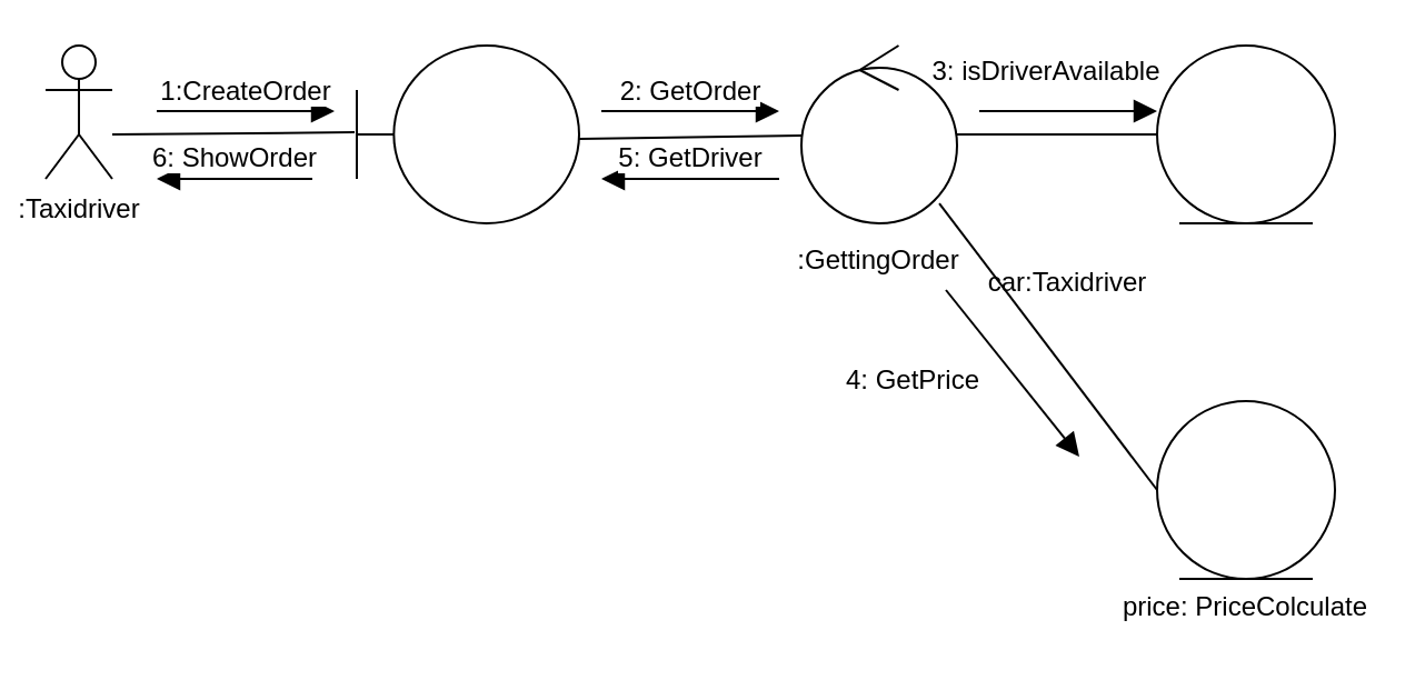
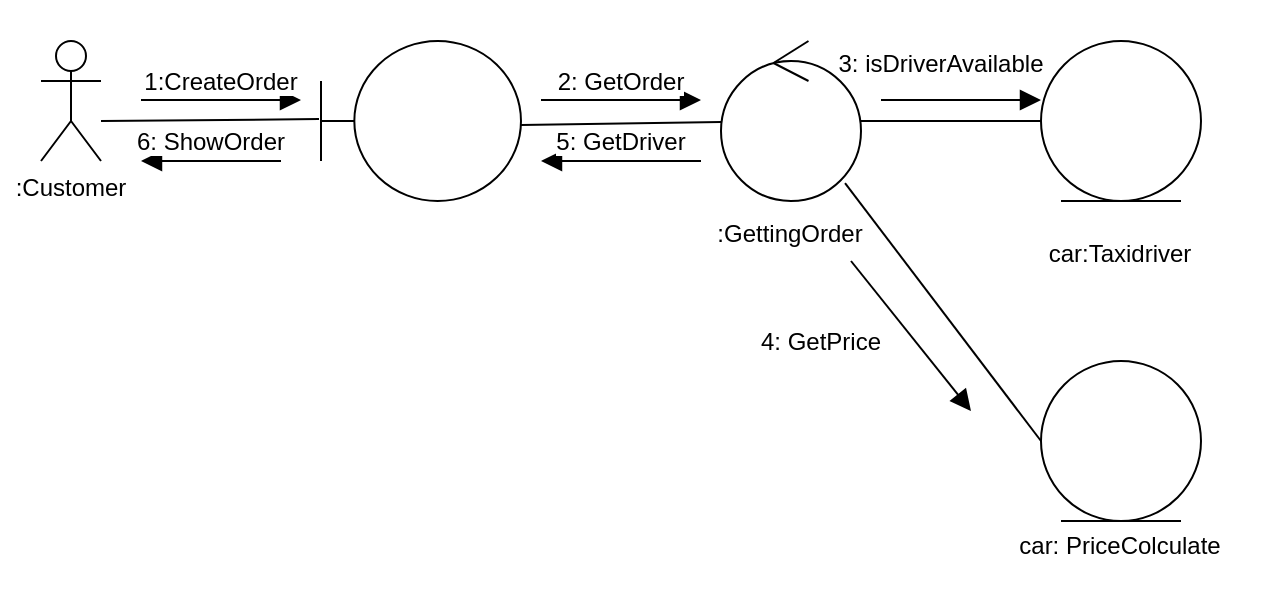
  <mxCell id="0" />
  <mxCell id="1" parent="0" />
- <mxCell id="2" value=":Taxidriver" style="shape=umlActor;verticalLabelPosition=bottom;verticalAlign=top;html=1;" parent="1" vertex="1"><mxGeometry x="20" y="20" width="30" height="60" as="geometry" /></mxCell>
+ <mxCell id="2" value=":Customer" style="shape=umlActor;verticalLabelPosition=bottom;verticalAlign=top;html=1;" parent="1" vertex="1"><mxGeometry x="20" y="20" width="30" height="60" as="geometry" /></mxCell>
  <mxCell id="3" value="" style="shape=umlBoundary;whiteSpace=wrap;html=1;" parent="1" vertex="1"><mxGeometry x="160" y="20" width="100" height="80" as="geometry" /></mxCell>
  <mxCell id="4" style="edgeStyle=none;curved=1;rounded=0;orthogonalLoop=1;jettySize=auto;html=1;entryX=-0.01;entryY=0.488;entryDx=0;entryDy=0;entryPerimeter=0;fontSize=12;startSize=8;endSize=8;endArrow=none;endFill=0;" parent="1" target="3" edge="1"><mxGeometry relative="1" as="geometry"><mxPoint x="50" y="60" as="sourcePoint" /></mxGeometry></mxCell>
  <mxCell id="5" value="1:CreateOrder" style="html=1;verticalAlign=bottom;endArrow=block;curved=0;rounded=0;fontSize=12;startSize=8;endSize=8;" parent="1" edge="1"><mxGeometry width="80" relative="1" as="geometry"><mxPoint x="70" y="49.5" as="sourcePoint" /><mxPoint x="150" y="49.5" as="targetPoint" /></mxGeometry></mxCell>
  <mxCell id="6" value="" style="ellipse;shape=umlControl;whiteSpace=wrap;html=1;" parent="1" vertex="1"><mxGeometry x="360" y="20" width="70" height="80" as="geometry" /></mxCell>
  <mxCell id="7" value="" style="ellipse;shape=umlEntity;whiteSpace=wrap;html=1;" parent="1" vertex="1"><mxGeometry x="520" y="20" width="80" height="80" as="geometry" /></mxCell>
- <mxCell id="8" value="&lt;font style=&quot;font-size: 12px;&quot;&gt;car:Taxidriver&lt;/font&gt;" style="text;html=1;whiteSpace=wrap;strokeColor=none;fillColor=none;align=center;verticalAlign=middle;rounded=0;fontSize=16;" parent="1" vertex="1"><mxGeometry x="450" y="110" width="60" height="30" as="geometry" /></mxCell>
+ <mxCell id="8" value="&lt;font style=&quot;font-size: 12px;&quot;&gt;car:Taxidriver&lt;/font&gt;" style="text;html=1;whiteSpace=wrap;strokeColor=none;fillColor=none;align=center;verticalAlign=middle;rounded=0;fontSize=16;" parent="1" vertex="1"><mxGeometry x="530" y="110" width="60" height="30" as="geometry" /></mxCell>
  <mxCell id="9" value="" style="endArrow=none;html=1;rounded=0;fontSize=12;startSize=8;endSize=8;curved=1;entryX=1;entryY=0.525;entryDx=0;entryDy=0;entryPerimeter=0;" parent="1" source="6" target="3" edge="1"><mxGeometry width="50" height="50" relative="1" as="geometry"><mxPoint x="380" y="360" as="sourcePoint" /><mxPoint x="430" y="310" as="targetPoint" /></mxGeometry></mxCell>
  <mxCell id="10" value="" style="endArrow=none;html=1;rounded=0;fontSize=12;startSize=8;endSize=8;curved=1;exitX=0;exitY=0.5;exitDx=0;exitDy=0;" parent="1" source="7" edge="1"><mxGeometry width="50" height="50" relative="1" as="geometry"><mxPoint x="380" y="360" as="sourcePoint" /><mxPoint x="430" y="60" as="targetPoint" /></mxGeometry></mxCell>
  <mxCell id="11" value="2: GetOrder" style="html=1;verticalAlign=bottom;endArrow=block;curved=0;rounded=0;fontSize=12;startSize=8;endSize=8;" parent="1" edge="1"><mxGeometry width="80" relative="1" as="geometry"><mxPoint x="270" y="49.5" as="sourcePoint" /><mxPoint x="350" y="49.5" as="targetPoint" /></mxGeometry></mxCell>
  <mxCell id="12" value="&lt;font style=&quot;font-size: 12px;&quot;&gt;:GettingOrder&lt;/font&gt;" style="text;html=1;whiteSpace=wrap;strokeColor=none;fillColor=none;align=center;verticalAlign=middle;rounded=0;fontSize=16;" parent="1" vertex="1"><mxGeometry x="365" y="100" width="60" height="30" as="geometry" /></mxCell>
  <mxCell id="13" value="3: isDriverAvailable" style="html=1;verticalAlign=bottom;endArrow=block;curved=0;rounded=0;fontSize=12;startSize=8;endSize=8;" parent="1" edge="1"><mxGeometry x="-0.25" y="10" width="80" relative="1" as="geometry"><mxPoint x="440" y="49.5" as="sourcePoint" /><mxPoint x="520" y="49.5" as="targetPoint" /><mxPoint y="1" as="offset" /></mxGeometry></mxCell>
  <mxCell id="14" value="5: GetDriver" style="html=1;verticalAlign=bottom;endArrow=block;curved=0;rounded=0;fontSize=12;startSize=8;endSize=8;" parent="1" edge="1"><mxGeometry width="80" relative="1" as="geometry"><mxPoint x="350" y="80" as="sourcePoint" /><mxPoint x="270" y="80" as="targetPoint" /></mxGeometry></mxCell>
  <mxCell id="15" value="6: ShowOrder" style="html=1;verticalAlign=bottom;endArrow=block;curved=0;rounded=0;fontSize=12;startSize=8;endSize=8;" parent="1" edge="1"><mxGeometry width="80" relative="1" as="geometry"><mxPoint x="140" y="80" as="sourcePoint" /><mxPoint x="70" y="80" as="targetPoint" /></mxGeometry></mxCell>
  <mxCell id="16" value="" style="ellipse;shape=umlEntity;whiteSpace=wrap;html=1;" parent="1" vertex="1"><mxGeometry x="520" y="180" width="80" height="80" as="geometry" /></mxCell>
- <mxCell id="17" value="&lt;span style=&quot;font-size: 12px;&quot;&gt;price: PriceColculate&lt;/span&gt;" style="text;html=1;whiteSpace=wrap;strokeColor=none;fillColor=none;align=center;verticalAlign=middle;rounded=0;fontSize=16;" parent="1" vertex="1"><mxGeometry x="501" y="258" width="118" height="26" as="geometry" /></mxCell>
+ <mxCell id="17" value="&lt;span style=&quot;font-size: 12px;&quot;&gt;car: PriceColculate&lt;/span&gt;" style="text;html=1;whiteSpace=wrap;strokeColor=none;fillColor=none;align=center;verticalAlign=middle;rounded=0;fontSize=16;" parent="1" vertex="1"><mxGeometry x="501" y="258" width="118" height="26" as="geometry" /></mxCell>
  <mxCell id="18" value="" style="endArrow=none;html=1;rounded=0;fontSize=12;startSize=8;endSize=8;curved=1;exitX=0;exitY=0.5;exitDx=0;exitDy=0;entryX=0.886;entryY=0.888;entryDx=0;entryDy=0;entryPerimeter=0;" parent="1" source="16" target="6" edge="1"><mxGeometry width="50" height="50" relative="1" as="geometry"><mxPoint x="380" y="370" as="sourcePoint" /><mxPoint x="460" y="110" as="targetPoint" /></mxGeometry></mxCell>
  <mxCell id="19" value="4: GetPrice" style="html=1;verticalAlign=bottom;endArrow=block;curved=0;rounded=0;fontSize=12;startSize=8;endSize=8;" parent="1" edge="1"><mxGeometry x="-0.382" y="-43" width="80" relative="1" as="geometry"><mxPoint x="425" y="130" as="sourcePoint" /><mxPoint x="485" y="205" as="targetPoint" /><mxPoint as="offset" /></mxGeometry></mxCell>
